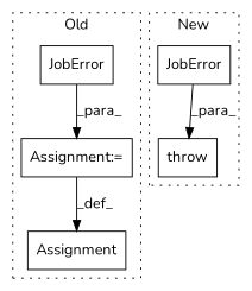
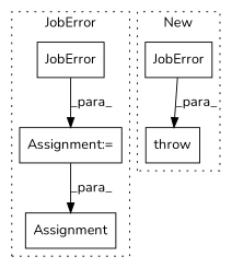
  digraph {
    fontname=Nunito
    node [a=32 fontname=Nunito shape=box]
    edge [fontname=Nunito]
    n1 [l="9,1" label=JobError s="2084,2102"]
    n2 [a=22 l=13 label=Assignment s=2070]
    n3 [a=7 l=1 label="Assignment:=" s=2083]
    n4 [l=10 label=JobError s=1995]
    n5 [a=53 l=6 label=throw s=1989]
    subgraph cluster_1 {
-     label=Old
+     label=JobError
      style=dotted
      n1
      n2
      n3
    }
    subgraph cluster_2 {
      label=New
      style=dotted
      n4
      n5
    }
    n1 -> n3 [label=_para_]
-   n3 -> n2 [label=_def_]
+   n3 -> n2 [label=_para_]
    n4 -> n5 [label=_para_]
  }
